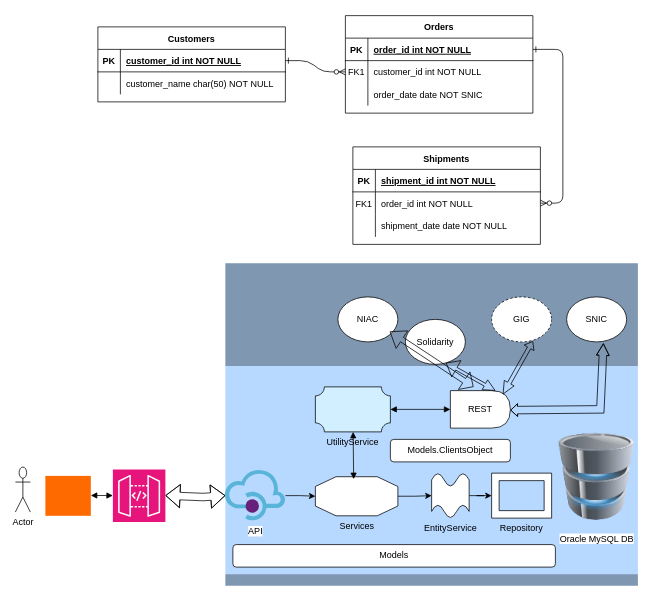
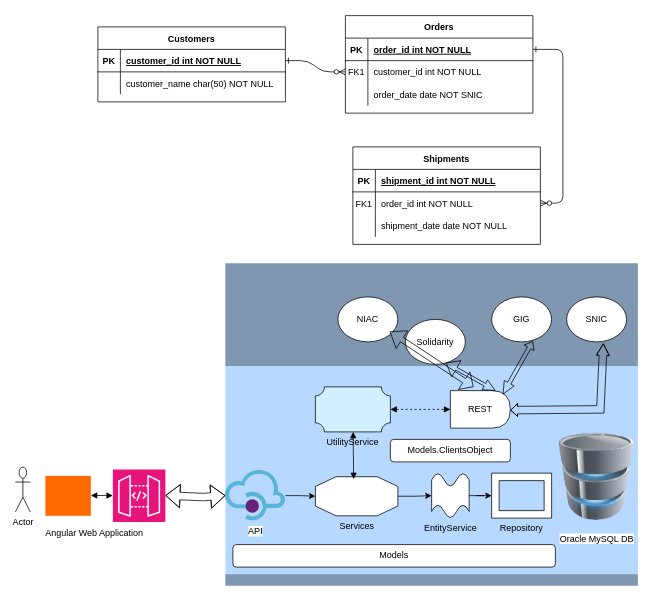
  <mxCell id="0" />
  <mxCell id="1" parent="0" />
  <mxCell id="2" value="" style="outlineConnect=0;dashed=0;verticalLabelPosition=bottom;verticalAlign=top;align=center;html=1;shape=mxgraph.aws3.apps;fillColor=#B7D8FF;gradientColor=none;" vertex="1" parent="1"><mxGeometry x="300" y="350" width="550" height="430" as="geometry" /></mxCell>
  <mxCell id="3" value="" style="edgeStyle=entityRelationEdgeStyle;endArrow=ERzeroToMany;startArrow=ERone;endFill=1;startFill=0;" parent="1" source="26" target="9" edge="1"><mxGeometry width="100" height="100" relative="1" as="geometry"><mxPoint x="350" y="695" as="sourcePoint" /><mxPoint x="450" y="595" as="targetPoint" /></mxGeometry></mxCell>
  <mxCell id="4" value="" style="edgeStyle=entityRelationEdgeStyle;endArrow=ERzeroToMany;startArrow=ERone;endFill=1;startFill=0;" parent="1" source="6" target="19" edge="1"><mxGeometry width="100" height="100" relative="1" as="geometry"><mxPoint x="410" y="155" as="sourcePoint" /><mxPoint x="470" y="180" as="targetPoint" /></mxGeometry></mxCell>
  <mxCell id="5" value="Orders" style="shape=table;startSize=30;container=1;collapsible=1;childLayout=tableLayout;fixedRows=1;rowLines=0;fontStyle=1;align=center;resizeLast=1;" parent="1" vertex="1"><mxGeometry x="460" y="20" width="250" height="130" as="geometry" /></mxCell>
  <mxCell id="6" value="" style="shape=partialRectangle;collapsible=0;dropTarget=0;pointerEvents=0;fillColor=none;points=[[0,0.5],[1,0.5]];portConstraint=eastwest;top=0;left=0;right=0;bottom=1;" parent="5" vertex="1"><mxGeometry y="30" width="250" height="30" as="geometry" /></mxCell>
  <mxCell id="7" value="PK" style="shape=partialRectangle;overflow=hidden;connectable=0;fillColor=none;top=0;left=0;bottom=0;right=0;fontStyle=1;" parent="6" vertex="1"><mxGeometry width="30" height="30" as="geometry"><mxRectangle width="30" height="30" as="alternateBounds" /></mxGeometry></mxCell>
  <mxCell id="8" value="order_id int NOT NULL " style="shape=partialRectangle;overflow=hidden;connectable=0;fillColor=none;top=0;left=0;bottom=0;right=0;align=left;spacingLeft=6;fontStyle=5;" parent="6" vertex="1"><mxGeometry x="30" width="220" height="30" as="geometry"><mxRectangle width="220" height="30" as="alternateBounds" /></mxGeometry></mxCell>
  <mxCell id="9" value="" style="shape=partialRectangle;collapsible=0;dropTarget=0;pointerEvents=0;fillColor=none;points=[[0,0.5],[1,0.5]];portConstraint=eastwest;top=0;left=0;right=0;bottom=0;" parent="5" vertex="1"><mxGeometry y="60" width="250" height="30" as="geometry" /></mxCell>
  <mxCell id="10" value="FK1" style="shape=partialRectangle;overflow=hidden;connectable=0;fillColor=none;top=0;left=0;bottom=0;right=0;" parent="9" vertex="1"><mxGeometry width="30" height="30" as="geometry"><mxRectangle width="30" height="30" as="alternateBounds" /></mxGeometry></mxCell>
  <mxCell id="11" value="customer_id int NOT NULL" style="shape=partialRectangle;overflow=hidden;connectable=0;fillColor=none;top=0;left=0;bottom=0;right=0;align=left;spacingLeft=6;" parent="9" vertex="1"><mxGeometry x="30" width="220" height="30" as="geometry"><mxRectangle width="220" height="30" as="alternateBounds" /></mxGeometry></mxCell>
  <mxCell id="12" value="" style="shape=partialRectangle;collapsible=0;dropTarget=0;pointerEvents=0;fillColor=none;points=[[0,0.5],[1,0.5]];portConstraint=eastwest;top=0;left=0;right=0;bottom=0;" parent="5" vertex="1"><mxGeometry y="90" width="250" height="30" as="geometry" /></mxCell>
  <mxCell id="13" value="" style="shape=partialRectangle;overflow=hidden;connectable=0;fillColor=none;top=0;left=0;bottom=0;right=0;" parent="12" vertex="1"><mxGeometry width="30" height="30" as="geometry"><mxRectangle width="30" height="30" as="alternateBounds" /></mxGeometry></mxCell>
  <mxCell id="14" value="order_date date NOT SNIC" style="shape=partialRectangle;overflow=hidden;connectable=0;fillColor=none;top=0;left=0;bottom=0;right=0;align=left;spacingLeft=6;" parent="12" vertex="1"><mxGeometry x="30" width="220" height="30" as="geometry"><mxRectangle width="220" height="30" as="alternateBounds" /></mxGeometry></mxCell>
  <mxCell id="15" value="Shipments" style="shape=table;startSize=30;container=1;collapsible=1;childLayout=tableLayout;fixedRows=1;rowLines=0;fontStyle=1;align=center;resizeLast=1;" parent="1" vertex="1"><mxGeometry x="470" y="195" width="250" height="130" as="geometry" /></mxCell>
  <mxCell id="16" value="" style="shape=partialRectangle;collapsible=0;dropTarget=0;pointerEvents=0;fillColor=none;points=[[0,0.5],[1,0.5]];portConstraint=eastwest;top=0;left=0;right=0;bottom=1;" parent="15" vertex="1"><mxGeometry y="30" width="250" height="30" as="geometry" /></mxCell>
  <mxCell id="17" value="PK" style="shape=partialRectangle;overflow=hidden;connectable=0;fillColor=none;top=0;left=0;bottom=0;right=0;fontStyle=1;" parent="16" vertex="1"><mxGeometry width="30" height="30" as="geometry"><mxRectangle width="30" height="30" as="alternateBounds" /></mxGeometry></mxCell>
  <mxCell id="18" value="shipment_id int NOT NULL " style="shape=partialRectangle;overflow=hidden;connectable=0;fillColor=none;top=0;left=0;bottom=0;right=0;align=left;spacingLeft=6;fontStyle=5;" parent="16" vertex="1"><mxGeometry x="30" width="220" height="30" as="geometry"><mxRectangle width="220" height="30" as="alternateBounds" /></mxGeometry></mxCell>
  <mxCell id="19" value="" style="shape=partialRectangle;collapsible=0;dropTarget=0;pointerEvents=0;fillColor=none;points=[[0,0.5],[1,0.5]];portConstraint=eastwest;top=0;left=0;right=0;bottom=0;" parent="15" vertex="1"><mxGeometry y="60" width="250" height="30" as="geometry" /></mxCell>
  <mxCell id="20" value="FK1" style="shape=partialRectangle;overflow=hidden;connectable=0;fillColor=none;top=0;left=0;bottom=0;right=0;" parent="19" vertex="1"><mxGeometry width="30" height="30" as="geometry"><mxRectangle width="30" height="30" as="alternateBounds" /></mxGeometry></mxCell>
  <mxCell id="21" value="order_id int NOT NULL" style="shape=partialRectangle;overflow=hidden;connectable=0;fillColor=none;top=0;left=0;bottom=0;right=0;align=left;spacingLeft=6;" parent="19" vertex="1"><mxGeometry x="30" width="220" height="30" as="geometry"><mxRectangle width="220" height="30" as="alternateBounds" /></mxGeometry></mxCell>
  <mxCell id="22" value="" style="shape=partialRectangle;collapsible=0;dropTarget=0;pointerEvents=0;fillColor=none;points=[[0,0.5],[1,0.5]];portConstraint=eastwest;top=0;left=0;right=0;bottom=0;" parent="15" vertex="1"><mxGeometry y="90" width="250" height="30" as="geometry" /></mxCell>
  <mxCell id="23" value="" style="shape=partialRectangle;overflow=hidden;connectable=0;fillColor=none;top=0;left=0;bottom=0;right=0;" parent="22" vertex="1"><mxGeometry width="30" height="30" as="geometry"><mxRectangle width="30" height="30" as="alternateBounds" /></mxGeometry></mxCell>
  <mxCell id="24" value="shipment_date date NOT NULL" style="shape=partialRectangle;overflow=hidden;connectable=0;fillColor=none;top=0;left=0;bottom=0;right=0;align=left;spacingLeft=6;" parent="22" vertex="1"><mxGeometry x="30" width="220" height="30" as="geometry"><mxRectangle width="220" height="30" as="alternateBounds" /></mxGeometry></mxCell>
  <mxCell id="25" value="Customers" style="shape=table;startSize=30;container=1;collapsible=1;childLayout=tableLayout;fixedRows=1;rowLines=0;fontStyle=1;align=center;resizeLast=1;" parent="1" vertex="1"><mxGeometry x="130" y="35" width="250" height="100" as="geometry" /></mxCell>
  <mxCell id="26" value="" style="shape=partialRectangle;collapsible=0;dropTarget=0;pointerEvents=0;fillColor=none;points=[[0,0.5],[1,0.5]];portConstraint=eastwest;top=0;left=0;right=0;bottom=1;" parent="25" vertex="1"><mxGeometry y="30" width="250" height="30" as="geometry" /></mxCell>
  <mxCell id="27" value="PK" style="shape=partialRectangle;overflow=hidden;connectable=0;fillColor=none;top=0;left=0;bottom=0;right=0;fontStyle=1;" parent="26" vertex="1"><mxGeometry width="30" height="30" as="geometry"><mxRectangle width="30" height="30" as="alternateBounds" /></mxGeometry></mxCell>
  <mxCell id="28" value="customer_id int NOT NULL " style="shape=partialRectangle;overflow=hidden;connectable=0;fillColor=none;top=0;left=0;bottom=0;right=0;align=left;spacingLeft=6;fontStyle=5;" parent="26" vertex="1"><mxGeometry x="30" width="220" height="30" as="geometry"><mxRectangle width="220" height="30" as="alternateBounds" /></mxGeometry></mxCell>
  <mxCell id="29" value="" style="shape=partialRectangle;collapsible=0;dropTarget=0;pointerEvents=0;fillColor=none;points=[[0,0.5],[1,0.5]];portConstraint=eastwest;top=0;left=0;right=0;bottom=0;" parent="25" vertex="1"><mxGeometry y="60" width="250" height="30" as="geometry" /></mxCell>
  <mxCell id="30" value="" style="shape=partialRectangle;overflow=hidden;connectable=0;fillColor=none;top=0;left=0;bottom=0;right=0;" parent="29" vertex="1"><mxGeometry width="30" height="30" as="geometry"><mxRectangle width="30" height="30" as="alternateBounds" /></mxGeometry></mxCell>
  <mxCell id="31" value="customer_name char(50) NOT NULL" style="shape=partialRectangle;overflow=hidden;connectable=0;fillColor=none;top=0;left=0;bottom=0;right=0;align=left;spacingLeft=6;" parent="29" vertex="1"><mxGeometry x="30" width="220" height="30" as="geometry"><mxRectangle width="220" height="30" as="alternateBounds" /></mxGeometry></mxCell>
  <mxCell id="32" value="Actor" style="shape=umlActor;verticalLabelPosition=bottom;verticalAlign=top;html=1;" vertex="1" parent="1"><mxGeometry x="20" y="621.9" width="20" height="60" as="geometry" /></mxCell>
  <mxCell id="33" value="" style="sketch=0;points=[[0,0,0],[0.25,0,0],[0.5,0,0],[0.75,0,0],[1,0,0],[0,1,0],[0.25,1,0],[0.5,1,0],[0.75,1,0],[1,1,0],[0,0.25,0],[0,0.5,0],[0,0.75,0],[1,0.25,0],[1,0.5,0],[1,0.75,0]];outlineConnect=0;fontColor=#232F3E;fillColor=#E7157B;strokeColor=#ffffff;dashed=0;verticalLabelPosition=bottom;verticalAlign=top;align=center;html=1;fontSize=12;fontStyle=0;aspect=fixed;shape=mxgraph.aws4.resourceIcon;resIcon=mxgraph.aws4.api_gateway;" vertex="1" parent="1"><mxGeometry x="150" y="625.3" width="70" height="70" as="geometry" /></mxCell>
  <mxCell id="34" value="" style="points=[];aspect=fixed;html=1;align=center;shadow=0;dashed=0;fillColor=#FF6A00;strokeColor=none;shape=mxgraph.alibaba_cloud.waf_web_application_firewall;" vertex="1" parent="1"><mxGeometry x="60" y="633.7" width="60.59" height="53.2" as="geometry" /></mxCell>
  <mxCell id="35" value="" style="endArrow=block;startArrow=block;endFill=1;startFill=1;html=1;rounded=0;" edge="1" parent="1"><mxGeometry width="160" relative="1" as="geometry"><mxPoint x="120.59" y="659.8" as="sourcePoint" /><mxPoint x="150" y="659.9" as="targetPoint" /></mxGeometry></mxCell>
  <mxCell id="36" value="" style="edgeStyle=orthogonalEdgeStyle;rounded=0;orthogonalLoop=1;jettySize=auto;html=1;" edge="1" parent="1" source="37" target="46"><mxGeometry relative="1" as="geometry" /></mxCell>
  <mxCell id="37" value="API" style="image;sketch=0;aspect=fixed;html=1;points=[];align=center;fontSize=12;image=img/lib/mscae/API_Management.svg;" vertex="1" parent="1"><mxGeometry x="300" y="626.4" width="80" height="67.2" as="geometry" /></mxCell>
  <mxCell id="38" value="" style="shape=flexArrow;endArrow=classic;startArrow=classic;html=1;rounded=0;" edge="1" parent="1"><mxGeometry width="100" height="100" relative="1" as="geometry"><mxPoint x="220" y="659.8" as="sourcePoint" /><mxPoint x="300" y="659.9" as="targetPoint" /><Array as="points"><mxPoint x="270" y="661.9" /></Array></mxGeometry></mxCell>
  <mxCell id="39" value="&lt;span style=&quot;color: rgba(0, 0, 0, 0); font-family: monospace; font-size: 0px; text-align: start;&quot;&gt;%3CmxGraphModel%3E%3Croot%3E%3CmxCell%20id%3D%220%22%2F%3E%3CmxCell%20id%3D%221%22%20parent%3D%220%22%2F%3E%3CmxCell%20id%3D%222%22%20value%3D%22Angular%20Web%20Applic%20cation%22%20style%3D%22text%3Bhtml%3D1%3Balign%3Dcenter%3BverticalAlign%3Dmiddle%3Bresizable%3D0%3Bpoints%3D%5B%5D%3Bautosize%3D1%3BstrokeColor%3Dnone%3BfillColor%3Dnone%3B%22%20vertex%3D%221%22%20parent%3D%221%22%3E%3CmxGeometry%20x%3D%22-1730%22%20y%3D%22770%22%20width%3D%22160%22%20height%3D%2230%22%20as%3D%22geometry%22%2F%3E%3C%2FmxCell%3E%3C%2Froot%3E%3C%2FmxGraphModel%3E&lt;/span&gt;" style="text;html=1;align=center;verticalAlign=middle;resizable=0;points=[];autosize=1;strokeColor=none;fillColor=none;" vertex="1" parent="1"><mxGeometry x="60" y="733" width="20" height="30" as="geometry" /></mxCell>
+ <mxCell id="40" value="Angular Web Application" style="text;html=1;align=center;verticalAlign=middle;resizable=0;points=[];autosize=1;strokeColor=none;fillColor=none;" vertex="1" parent="1"><mxGeometry x="50" y="695.3" width="150" height="30" as="geometry" /></mxCell>
  <mxCell id="41" value="Oracle MySQL DB" style="image;html=1;image=img/lib/clip_art/computers/Database_128x128.png" vertex="1" parent="1"><mxGeometry x="745" y="565" width="100" height="139.4" as="geometry" /></mxCell>
  <mxCell id="42" value="" style="edgeStyle=orthogonalEdgeStyle;rounded=0;orthogonalLoop=1;jettySize=auto;html=1;" edge="1" parent="1" source="43" target="44"><mxGeometry relative="1" as="geometry" /></mxCell>
  <mxCell id="43" value="EntityService" style="verticalLabelPosition=bottom;verticalAlign=top;html=1;shape=mxgraph.basic.wave2;dy=0.3;" vertex="1" parent="1"><mxGeometry x="575" y="630" width="50" height="60" as="geometry" /></mxCell>
  <mxCell id="44" value="Repository" style="verticalLabelPosition=bottom;verticalAlign=top;html=1;shape=mxgraph.basic.frame;dx=10;whiteSpace=wrap;" vertex="1" parent="1"><mxGeometry x="655" y="630" width="80" height="60" as="geometry" /></mxCell>
  <mxCell id="45" value="" style="edgeStyle=orthogonalEdgeStyle;rounded=0;orthogonalLoop=1;jettySize=auto;html=1;" edge="1" parent="1" source="46" target="43"><mxGeometry relative="1" as="geometry" /></mxCell>
  <mxCell id="46" value="Services" style="verticalLabelPosition=bottom;verticalAlign=top;html=1;shape=mxgraph.basic.polygon;polyCoords=[[0.25,0],[0.75,0],[1,0.25],[1,0.75],[0.75,1],[0.25,1],[0,0.75],[0,0.25]];polyline=0;" vertex="1" parent="1"><mxGeometry x="420" y="634.8" width="110" height="52.1" as="geometry" /></mxCell>
  <mxCell id="47" value="Models" style="rounded=1;whiteSpace=wrap;html=1;" vertex="1" parent="1"><mxGeometry x="310" y="725.3" width="430" height="30" as="geometry" /></mxCell>
  <mxCell id="48" value="UtilityService" style="verticalLabelPosition=bottom;verticalAlign=top;html=1;shape=mxgraph.basic.plaque;dx=6;whiteSpace=wrap;fillColor=#D1EFFF;" vertex="1" parent="1"><mxGeometry x="420" y="515" width="100" height="60" as="geometry" /></mxCell>
  <mxCell id="49" value="REST" style="shape=delay;whiteSpace=wrap;html=1;" vertex="1" parent="1"><mxGeometry x="600" y="520" width="80" height="50" as="geometry" /></mxCell>
- <mxCell id="50" value="" style="endArrow=block;startArrow=block;endFill=1;startFill=1;html=1;rounded=0;exitX=1;exitY=0.5;exitDx=0;exitDy=0;exitPerimeter=0;" edge="1" parent="1" source="48" target="49"><mxGeometry width="160" relative="1" as="geometry"><mxPoint x="520" y="554.5" as="sourcePoint" /><mxPoint x="560" y="554.5" as="targetPoint" /><Array as="points"><mxPoint x="550" y="545" /></Array></mxGeometry></mxCell>
+ <mxCell id="50" value="" style="endArrow=block;startArrow=block;endFill=1;startFill=1;html=1;rounded=0;exitX=1;exitY=0.5;exitDx=0;exitDy=0;exitPerimeter=0;dashed=1;" edge="1" parent="1" source="48" target="49"><mxGeometry width="160" relative="1" as="geometry"><mxPoint x="520" y="554.5" as="sourcePoint" /><mxPoint x="560" y="554.5" as="targetPoint" /><Array as="points"><mxPoint x="550" y="545" /></Array></mxGeometry></mxCell>
  <mxCell id="51" value="" style="endArrow=block;startArrow=block;endFill=1;startFill=1;html=1;rounded=0;exitX=0.464;exitY=0.061;exitDx=0;exitDy=0;exitPerimeter=0;" edge="1" parent="1" source="46" target="48"><mxGeometry width="160" relative="1" as="geometry"><mxPoint x="530" y="564.5" as="sourcePoint" /><mxPoint x="600" y="565" as="targetPoint" /></mxGeometry></mxCell>
  <mxCell id="52" value="Models.ClientsObject" style="rounded=1;whiteSpace=wrap;html=1;" vertex="1" parent="1"><mxGeometry x="520" y="585" width="160" height="30" as="geometry" /></mxCell>
  <mxCell id="53" value="SNIC" style="ellipse;whiteSpace=wrap;html=1;" vertex="1" parent="1"><mxGeometry x="755" y="395" width="80" height="60" as="geometry" /></mxCell>
- <mxCell id="54" value="GIG" style="ellipse;whiteSpace=wrap;html=1;dashed=1;" vertex="1" parent="1"><mxGeometry x="655" y="395" width="80" height="60" as="geometry" /></mxCell>
+ <mxCell id="54" value="GIG" style="ellipse;whiteSpace=wrap;html=1;" vertex="1" parent="1"><mxGeometry x="655" y="395" width="80" height="60" as="geometry" /></mxCell>
  <mxCell id="55" value="Solidarity" style="ellipse;whiteSpace=wrap;html=1;" vertex="1" parent="1"><mxGeometry x="540" y="425" width="80" height="60" as="geometry" /></mxCell>
  <mxCell id="56" value="NIAC" style="ellipse;whiteSpace=wrap;html=1;" vertex="1" parent="1"><mxGeometry x="450" y="395" width="80" height="60" as="geometry" /></mxCell>
  <mxCell id="57" value="" style="shape=flexArrow;endArrow=classic;startArrow=classic;html=1;rounded=0;width=10;startSize=2.69;endSize=4.84;entryX=0.613;entryY=1.033;entryDx=0;entryDy=0;entryPerimeter=0;startWidth=6;endWidth=6;" edge="1" parent="1" target="53"><mxGeometry width="100" height="100" relative="1" as="geometry"><mxPoint x="680" y="546.02" as="sourcePoint" /><mxPoint x="800" y="465" as="targetPoint" /><Array as="points"><mxPoint x="800" y="545" /></Array></mxGeometry></mxCell>
  <mxCell id="58" value="" style="shape=flexArrow;endArrow=classic;startArrow=classic;html=1;rounded=0;entryX=0.688;entryY=0.983;entryDx=0;entryDy=0;entryPerimeter=0;width=5;startSize=5.22;startWidth=9;endWidth=9;endSize=2.93;" edge="1" parent="1" target="54"><mxGeometry width="100" height="100" relative="1" as="geometry"><mxPoint x="670" y="525" as="sourcePoint" /><mxPoint x="740" y="455" as="targetPoint" /></mxGeometry></mxCell>
  <mxCell id="59" value="" style="shape=flexArrow;endArrow=classic;startArrow=classic;html=1;rounded=0;endWidth=10;endSize=4.84;width=4;startSize=4.84;exitX=0.675;exitY=0.967;exitDx=0;exitDy=0;exitPerimeter=0;entryX=0.75;entryY=0;entryDx=0;entryDy=0;" edge="1" parent="1" source="55" target="49"><mxGeometry width="100" height="100" relative="1" as="geometry"><mxPoint x="647.405" y="435" as="sourcePoint" /><mxPoint x="632.59" y="515" as="targetPoint" /></mxGeometry></mxCell>
  <mxCell id="60" value="" style="shape=flexArrow;endArrow=classic;startArrow=classic;html=1;rounded=0;entryX=1;entryY=1;entryDx=0;entryDy=0;exitX=0.375;exitY=0;exitDx=0;exitDy=0;exitPerimeter=0;width=7;startSize=4.47;" edge="1" parent="1"><mxGeometry width="100" height="100" relative="1" as="geometry"><mxPoint x="630.86" y="515" as="sourcePoint" /><mxPoint x="519.144" y="441.213" as="targetPoint" /></mxGeometry></mxCell>
